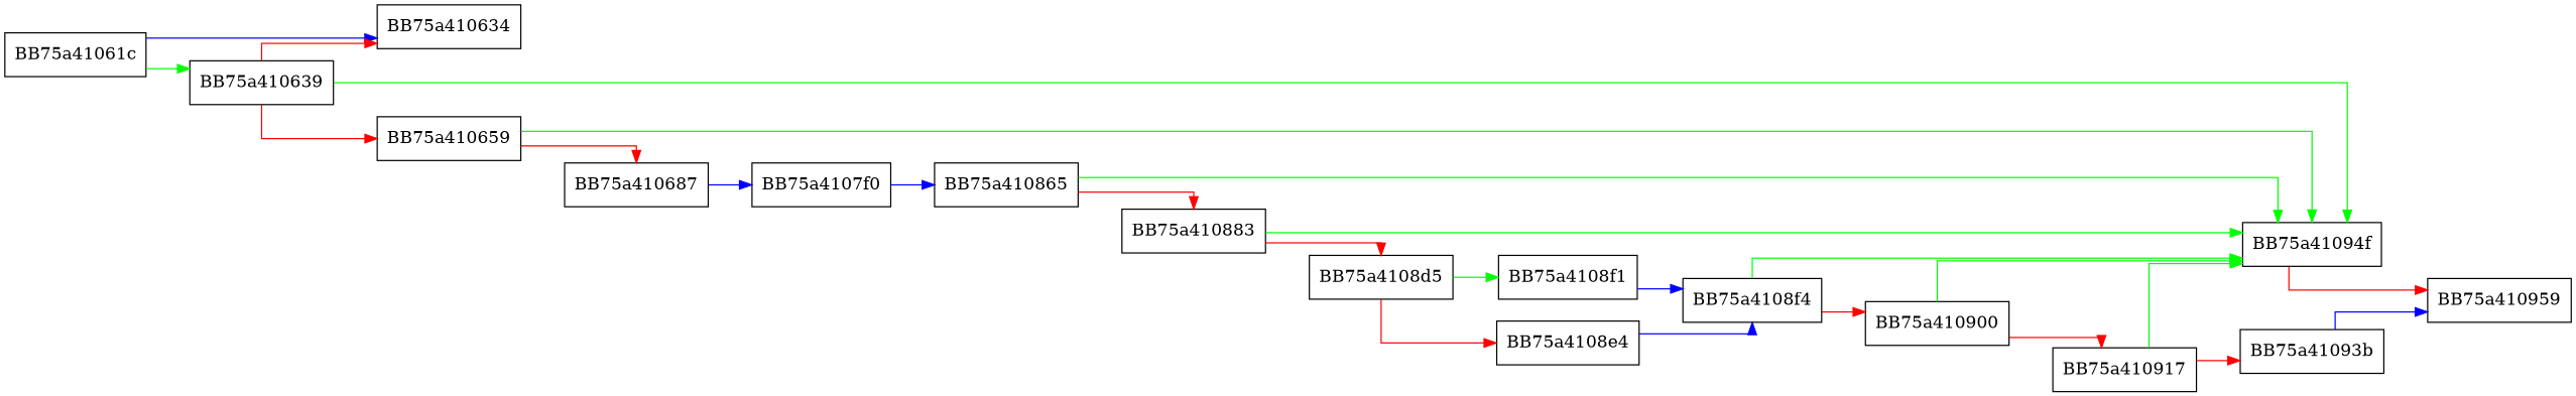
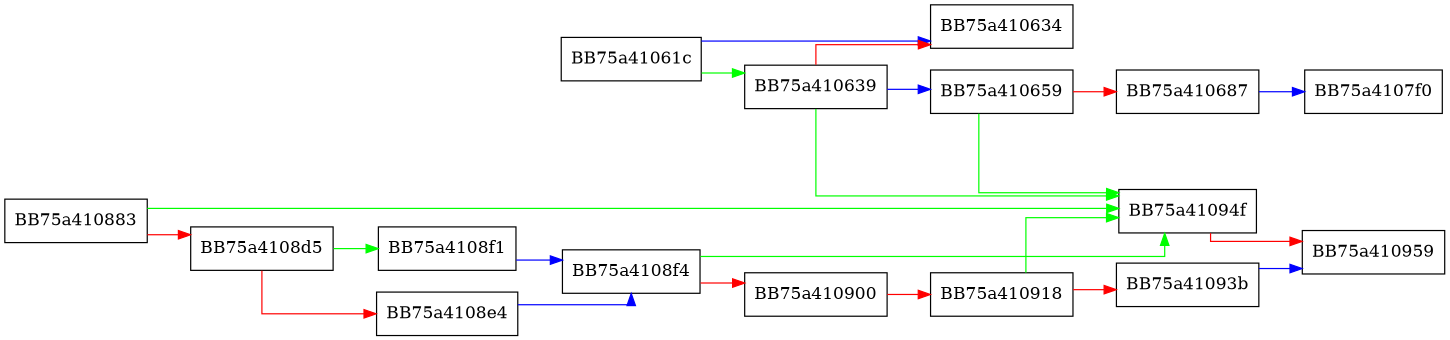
  digraph {
    fontname="DejaVu Serif"
    rankdir=LR
    splines=ortho
    node [fontname="DejaVu Serif" shape=box]
    edge [color=red fontname="DejaVu Serif"]
    BB75a41061c
    BB75a410639
    BB75a410634
    BB75a41094f
    BB75a410659
    BB75a410959
    BB75a410687
    BB75a4107f0
-   BB75a410865
    BB75a410883
    BB75a4108d5
    BB75a4108f1
    BB75a4108e4
    BB75a4108f4
    BB75a410900
-   BB75a410918 [label=BB75a410917]
+   BB75a410918
    BB75a41093b
    BB75a41061c -> BB75a410639 [color=green]
    BB75a41061c -> BB75a410634 [color=blue]
    BB75a410639 -> BB75a410634
    BB75a410639 -> BB75a41094f [color=green]
-   BB75a410639 -> BB75a410659
+   BB75a410639 -> BB75a410659 [color=blue]
    BB75a41094f -> BB75a410959
    BB75a410659 -> BB75a41094f [color=green]
    BB75a410659 -> BB75a410687
    BB75a410687 -> BB75a4107f0 [color=blue]
-   BB75a4107f0 -> BB75a410865 [color=blue]
-   BB75a410865 -> BB75a41094f [color=green]
-   BB75a410865 -> BB75a410883
    BB75a410883 -> BB75a41094f [color=green]
    BB75a410883 -> BB75a4108d5
    BB75a4108d5 -> BB75a4108f1 [color=green]
    BB75a4108d5 -> BB75a4108e4
    BB75a4108f1 -> BB75a4108f4 [color=blue]
    BB75a4108e4 -> BB75a4108f4 [color=blue]
    BB75a4108f4 -> BB75a41094f [color=green]
    BB75a4108f4 -> BB75a410900
-   BB75a410900 -> BB75a41094f [color=green]
    BB75a410900 -> BB75a410918
    BB75a410918 -> BB75a41094f [color=green]
    BB75a410918 -> BB75a41093b
    BB75a41093b -> BB75a410959 [color=blue]
  }
